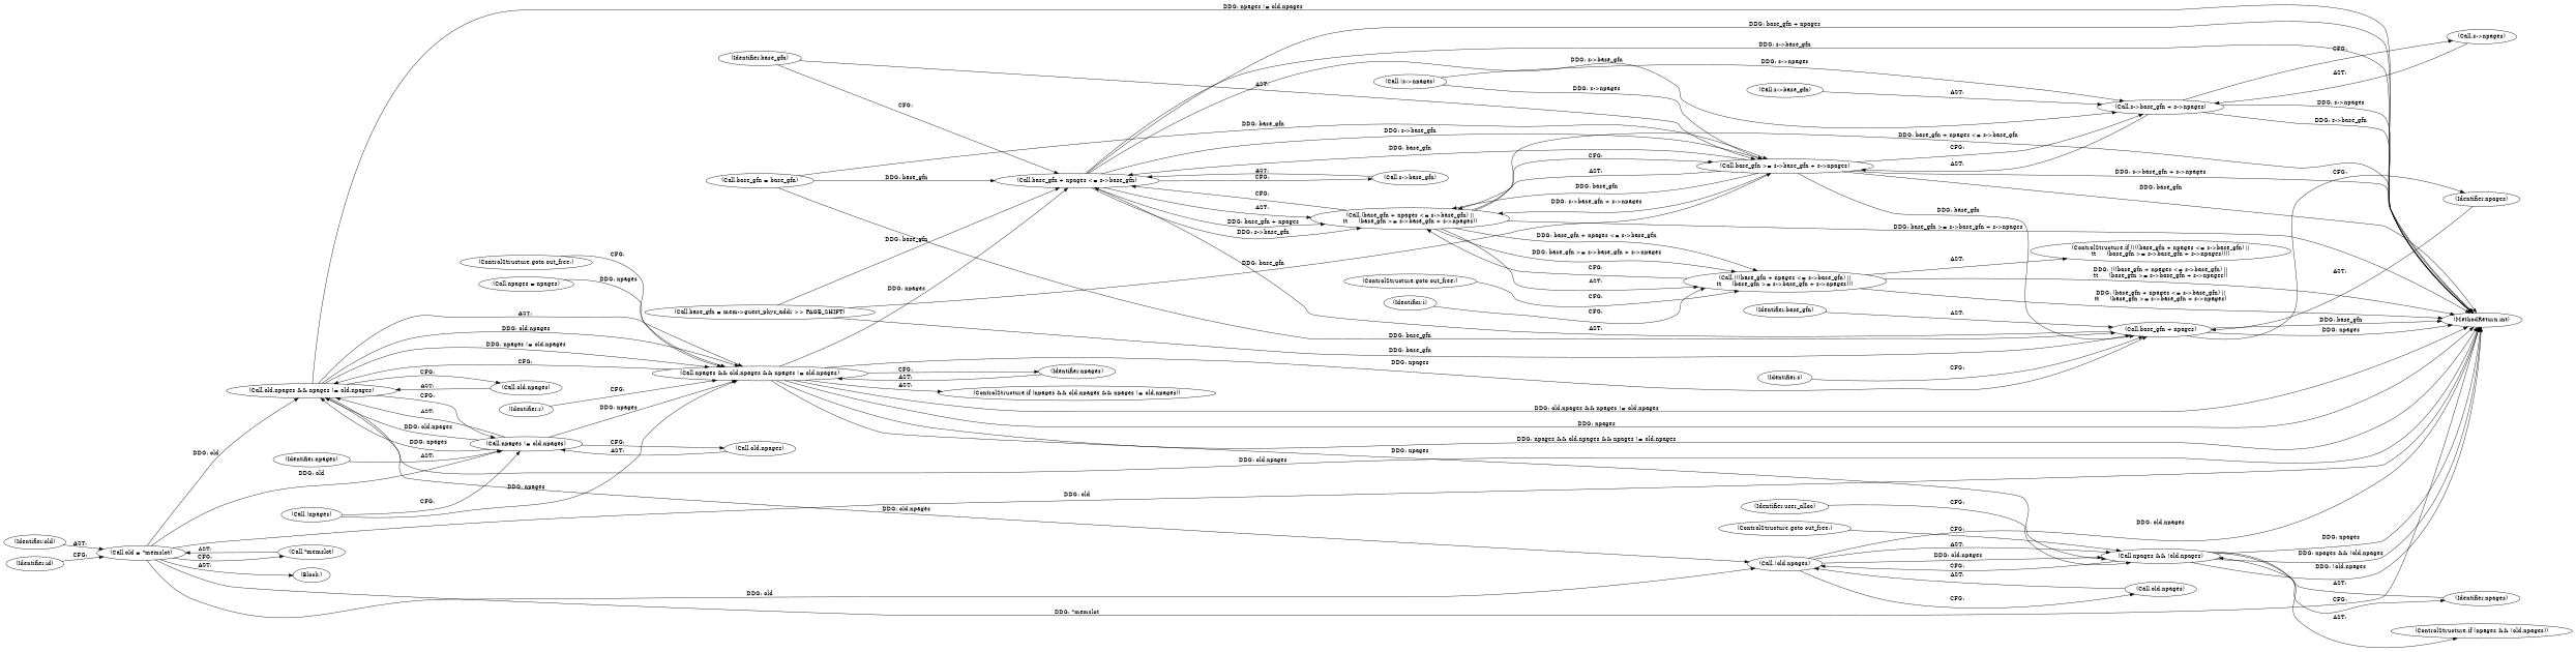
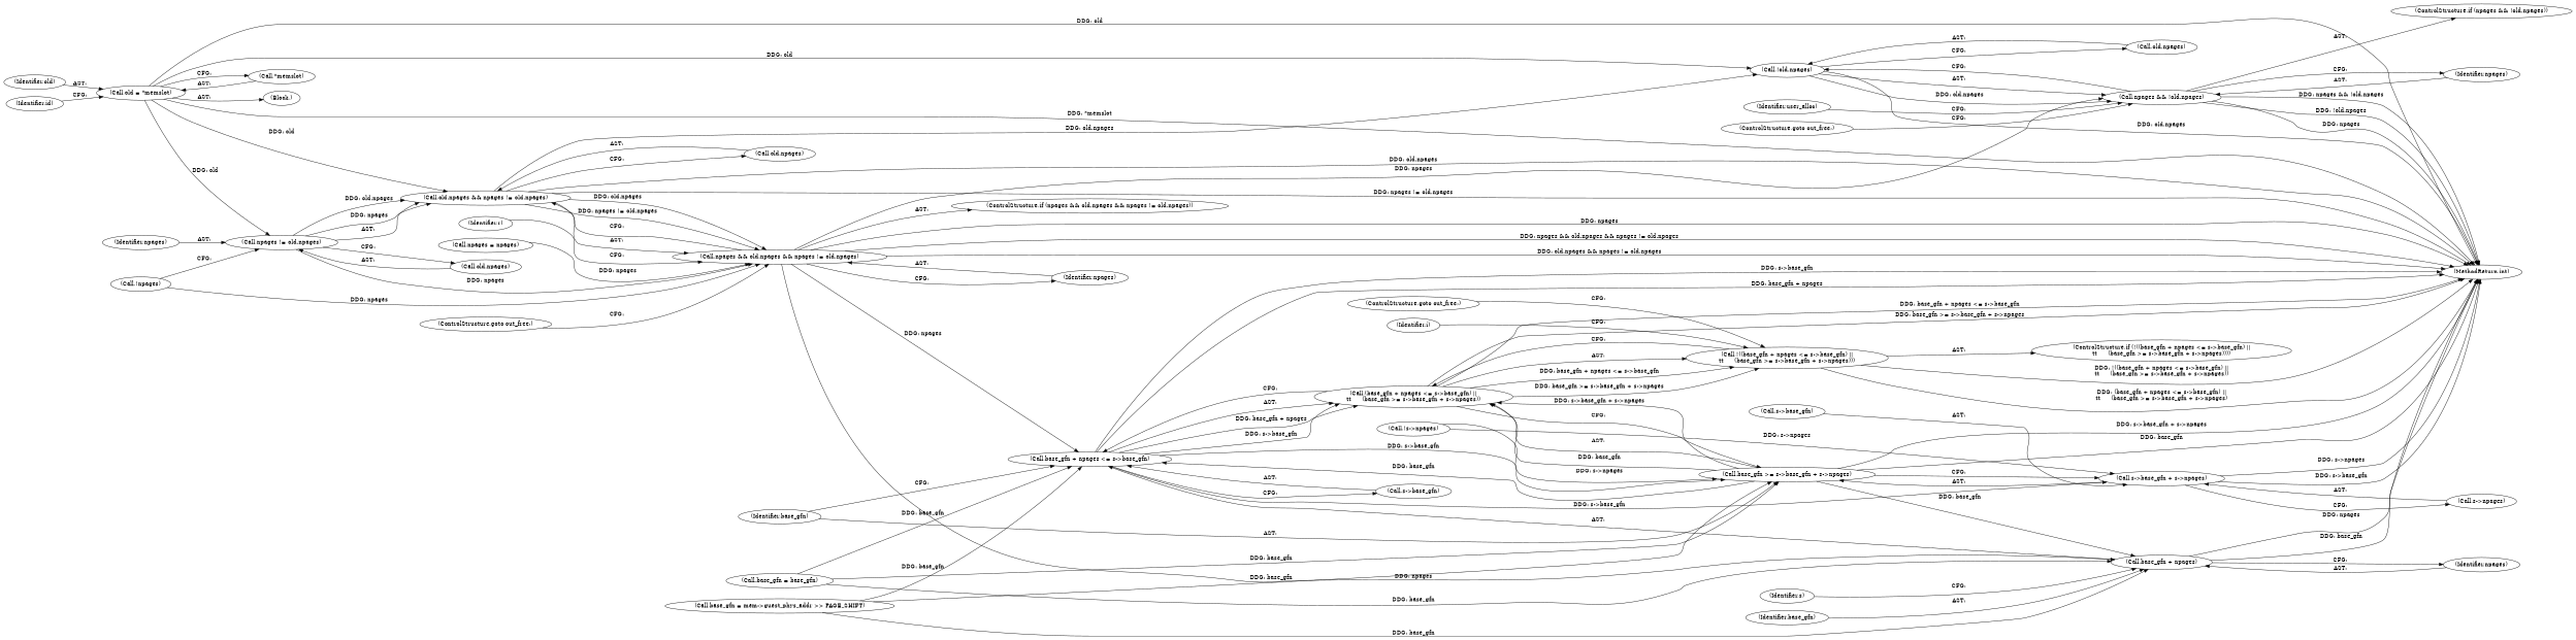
  digraph {
    rankdir=LR
    n1 [label="(Call,old = *memslot)"]
    n2 [label="(Call,old.npages && npages != old.npages)"]
    n3 [label="(Call,!old.npages)"]
    n4 [label="(Call,npages != old.npages)"]
    n5 [label="(Call,*memslot)"]
    n6 [label="(Block,)"]
    n7 [label="(MethodReturn,int)"]
    n8 [label="(Call,npages && old.npages && npages != old.npages)"]
    n9 [label="(Call,old.npages)"]
    n10 [label="(Call,npages && !old.npages)"]
    n11 [label="(Call,old.npages)"]
    n12 [label="(Call,old.npages)"]
    n13 [label="(Call,base_gfn + npages <= s->base_gfn)"]
    n14 [label="(Call,base_gfn + npages)"]
    n15 [label="(Identifier,npages)"]
    n16 [label="(ControlStructure,if (npages && old.npages && npages != old.npages))"]
    n17 [label="(Call,(base_gfn + npages <= s->base_gfn) ||\n\t\t      (base_gfn >= s->base_gfn + s->npages))"]
    n18 [label="(Call,base_gfn >= s->base_gfn + s->npages)"]
    n19 [label="(Call,s->base_gfn + s->npages)"]
    n20 [label="(Call,s->base_gfn)"]
    n21 [label="(Identifier,npages)"]
    n22 [label="(Identifier,npages)"]
    n23 [label="(ControlStructure,if (npages && !old.npages))"]
    n24 [label="(Call,!((base_gfn + npages <= s->base_gfn) ||\n\t\t      (base_gfn >= s->base_gfn + s->npages)))"]
    n25 [label="(Call,s->npages)"]
    n26 [label="(ControlStructure,if (!((base_gfn + npages <= s->base_gfn) ||\n\t\t      (base_gfn >= s->base_gfn + s->npages))))"]
    n27 [label="(Identifier,old)"]
    n28 [label="(Call,!npages)"]
    n29 [label="(Identifier,r)"]
    n30 [label="(Identifier,user_alloc)"]
    n31 [label="(Identifier,npages)"]
    n32 [label="(ControlStructure,goto out_free;)"]
    n33 [label="(Call,base_gfn = mem->guest_phys_addr >> PAGE_SHIFT)"]
    n34 [label="(Identifier,s)"]
    n35 [label="(Identifier,base_gfn)"]
    n36 [label="(Call,!s->npages)"]
    n37 [label="(Identifier,i)"]
    n38 [label="(ControlStructure,goto out_free;)"]
    n39 [label="(Identifier,base_gfn)"]
    n40 [label="(ControlStructure,goto out_free;)"]
    n41 [label="(Call,s->base_gfn)"]
    n42 [label="(Call,base_gfn = base_gfn)"]
    n43 [label="(Identifier,id)"]
    n44 [label="(Call,npages = npages)"]
    n1 -> n2 [label="DDG: old"]
    n1 -> n3 [label="DDG: old"]
    n1 -> n4 [label="DDG: old"]
    n1 -> n5 [label="CFG: "]
    n1 -> n6 [label="AST: "]
    n1 -> n7 [label="DDG: old"]
    n1 -> n7 [label="DDG: *memslot"]
    n2 -> n3 [label="DDG: old.npages"]
-   n2 -> n4 [label="CFG: "]
    n2 -> n7 [label="DDG: npages != old.npages"]
    n2 -> n7 [label="DDG: old.npages"]
    n2 -> n8 [label="AST: "]
    n2 -> n8 [label="DDG: old.npages"]
    n2 -> n8 [label="DDG: npages != old.npages"]
    n2 -> n9 [label="CFG: "]
    n3 -> n7 [label="DDG: old.npages"]
    n3 -> n10 [label="AST: "]
    n3 -> n10 [label="DDG: old.npages"]
    n3 -> n11 [label="CFG: "]
    n4 -> n2 [label="AST: "]
    n4 -> n2 [label="DDG: old.npages"]
    n4 -> n2 [label="DDG: npages"]
    n4 -> n8 [label="DDG: npages"]
    n4 -> n12 [label="CFG: "]
    n5 -> n1 [label="AST: "]
    n8 -> n2 [label="CFG: "]
    n8 -> n7 [label="DDG: old.npages && npages != old.npages"]
    n8 -> n7 [label="DDG: npages"]
    n8 -> n7 [label="DDG: npages && old.npages && npages != old.npages"]
    n8 -> n10 [label="DDG: npages"]
    n8 -> n13 [label="DDG: npages"]
    n8 -> n14 [label="DDG: npages"]
    n8 -> n15 [label="CFG: "]
    n8 -> n16 [label="AST: "]
    n9 -> n2 [label="AST: "]
    n10 -> n3 [label="CFG: "]
    n10 -> n7 [label="DDG: npages"]
    n10 -> n7 [label="DDG: npages && !old.npages"]
    n10 -> n7 [label="DDG: !old.npages"]
    n10 -> n22 [label="CFG: "]
    n10 -> n23 [label="AST: "]
    n11 -> n3 [label="AST: "]
    n12 -> n4 [label="AST: "]
    n13 -> n7 [label="DDG: base_gfn + npages"]
    n13 -> n7 [label="DDG: s->base_gfn"]
    n13 -> n17 [label="AST: "]
    n13 -> n17 [label="DDG: base_gfn + npages"]
    n13 -> n17 [label="DDG: s->base_gfn"]
    n13 -> n18 [label="DDG: s->base_gfn"]
    n13 -> n19 [label="DDG: s->base_gfn"]
    n13 -> n20 [label="CFG: "]
    n14 -> n7 [label="DDG: base_gfn"]
    n14 -> n7 [label="DDG: npages"]
    n14 -> n13 [label="AST: "]
    n14 -> n21 [label="CFG: "]
    n15 -> n8 [label="AST: "]
    n17 -> n7 [label="DDG: base_gfn + npages <= s->base_gfn"]
    n17 -> n7 [label="DDG: base_gfn >= s->base_gfn + s->npages"]
    n17 -> n13 [label="CFG: "]
    n17 -> n18 [label="CFG: "]
    n17 -> n24 [label="AST: "]
    n17 -> n24 [label="DDG: base_gfn + npages <= s->base_gfn"]
    n17 -> n24 [label="DDG: base_gfn >= s->base_gfn + s->npages"]
    n18 -> n7 [label="DDG: s->base_gfn + s->npages"]
    n18 -> n7 [label="DDG: base_gfn"]
    n18 -> n13 [label="DDG: base_gfn"]
    n18 -> n14 [label="DDG: base_gfn"]
    n18 -> n17 [label="AST: "]
    n18 -> n17 [label="DDG: base_gfn"]
    n18 -> n17 [label="DDG: s->base_gfn + s->npages"]
    n18 -> n19 [label="CFG: "]
    n19 -> n7 [label="DDG: s->npages"]
    n19 -> n7 [label="DDG: s->base_gfn"]
    n19 -> n18 [label="AST: "]
    n19 -> n25 [label="CFG: "]
    n20 -> n13 [label="AST: "]
    n21 -> n14 [label="AST: "]
    n22 -> n10 [label="AST: "]
    n24 -> n7 [label="DDG: (base_gfn + npages <= s->base_gfn) ||\n\t\t      (base_gfn >= s->base_gfn + s->npages)"]
    n24 -> n7 [label="DDG: !((base_gfn + npages <= s->base_gfn) ||\n\t\t      (base_gfn >= s->base_gfn + s->npages))"]
    n24 -> n17 [label="CFG: "]
    n24 -> n26 [label="AST: "]
    n25 -> n19 [label="AST: "]
    n27 -> n1 [label="AST: "]
    n28 -> n4 [label="CFG: "]
    n28 -> n8 [label="DDG: npages"]
    n29 -> n8 [label="CFG: "]
    n30 -> n10 [label="CFG: "]
    n31 -> n4 [label="AST: "]
    n32 -> n8 [label="CFG: "]
    n33 -> n13 [label="DDG: base_gfn"]
    n33 -> n14 [label="DDG: base_gfn"]
    n33 -> n18 [label="DDG: base_gfn"]
    n34 -> n14 [label="CFG: "]
    n35 -> n14 [label="AST: "]
    n36 -> n18 [label="DDG: s->npages"]
    n36 -> n19 [label="DDG: s->npages"]
    n37 -> n24 [label="CFG: "]
    n38 -> n10 [label="CFG: "]
    n39 -> n13 [label="CFG: "]
    n39 -> n18 [label="AST: "]
    n40 -> n24 [label="CFG: "]
    n41 -> n19 [label="AST: "]
    n42 -> n13 [label="DDG: base_gfn"]
    n42 -> n14 [label="DDG: base_gfn"]
    n42 -> n18 [label="DDG: base_gfn"]
    n43 -> n1 [label="CFG: "]
    n44 -> n8 [label="DDG: npages"]
  }
